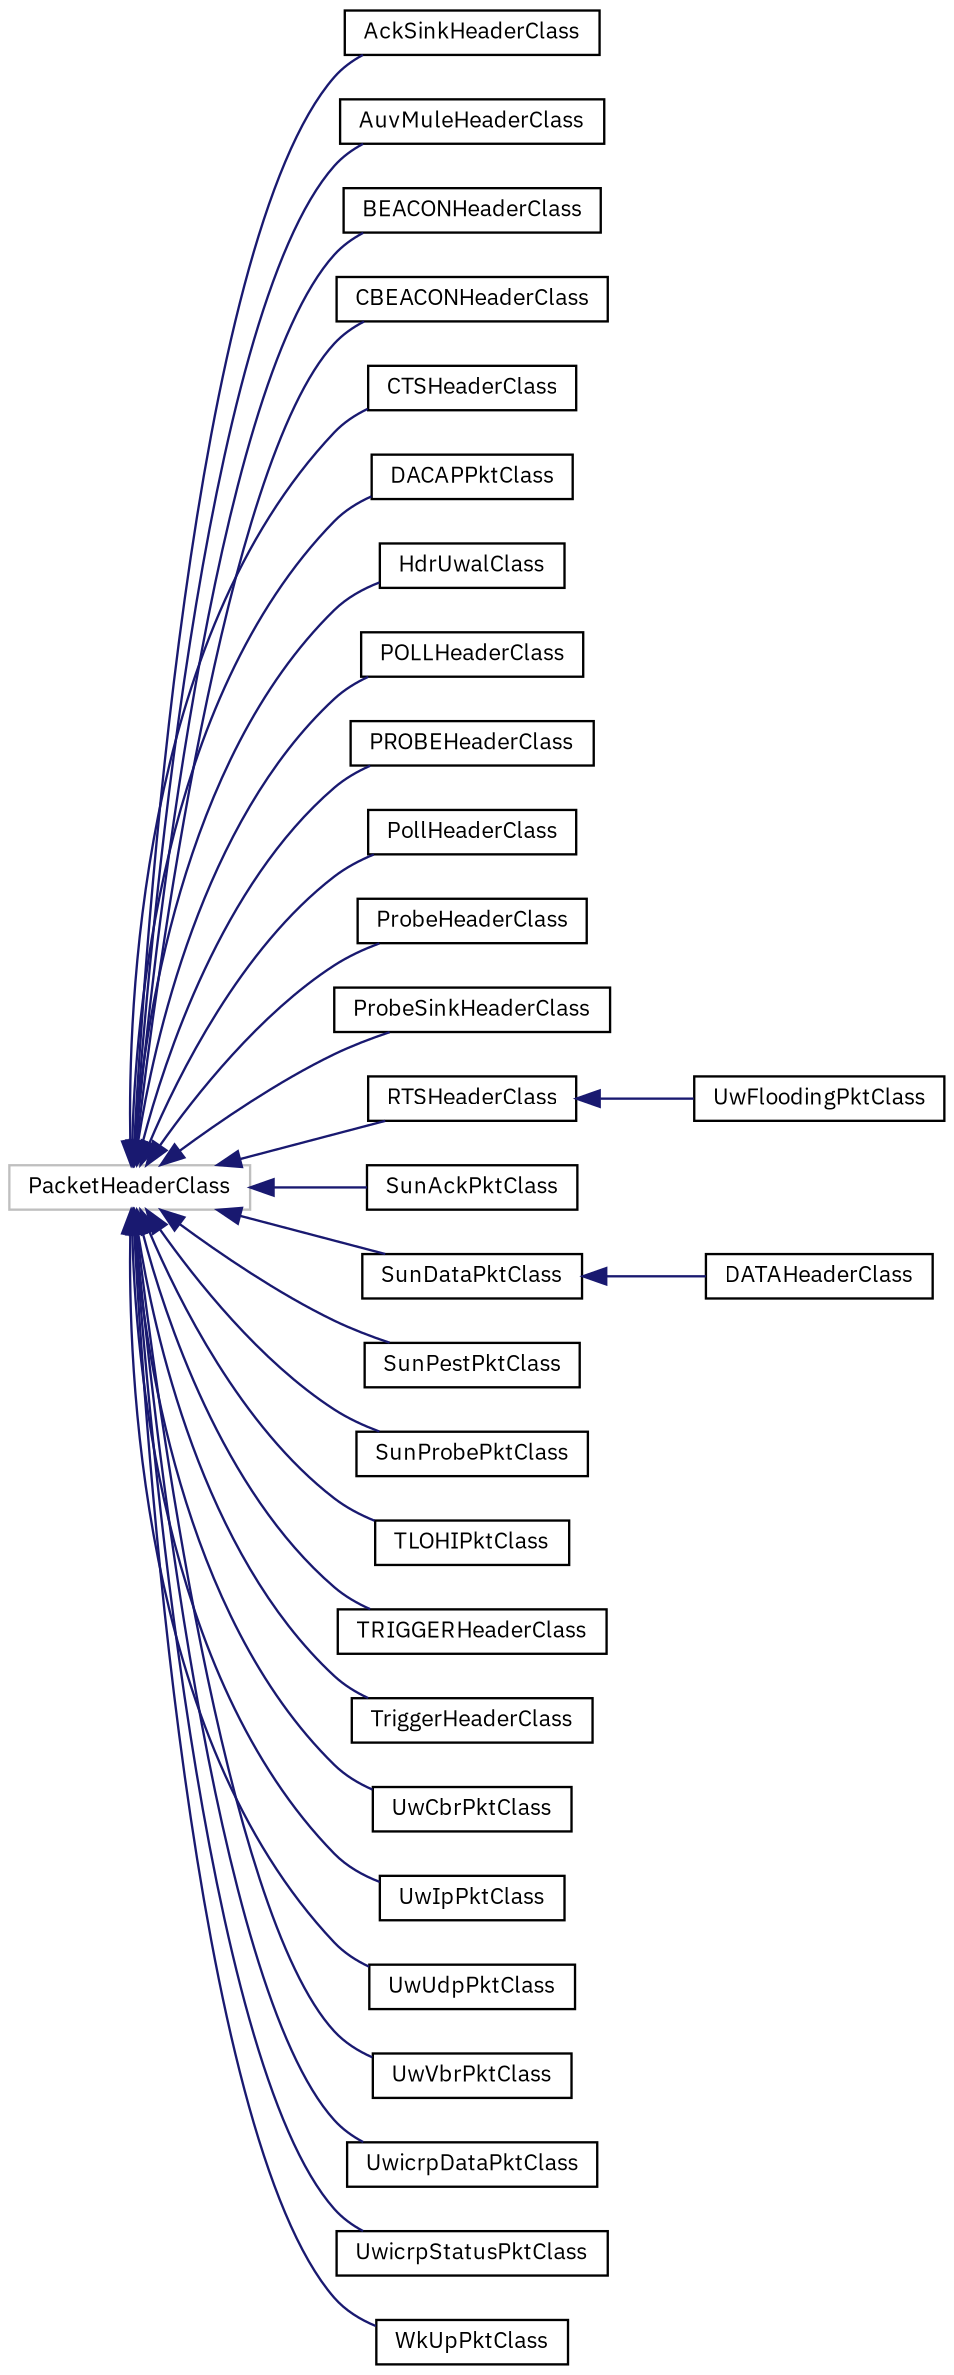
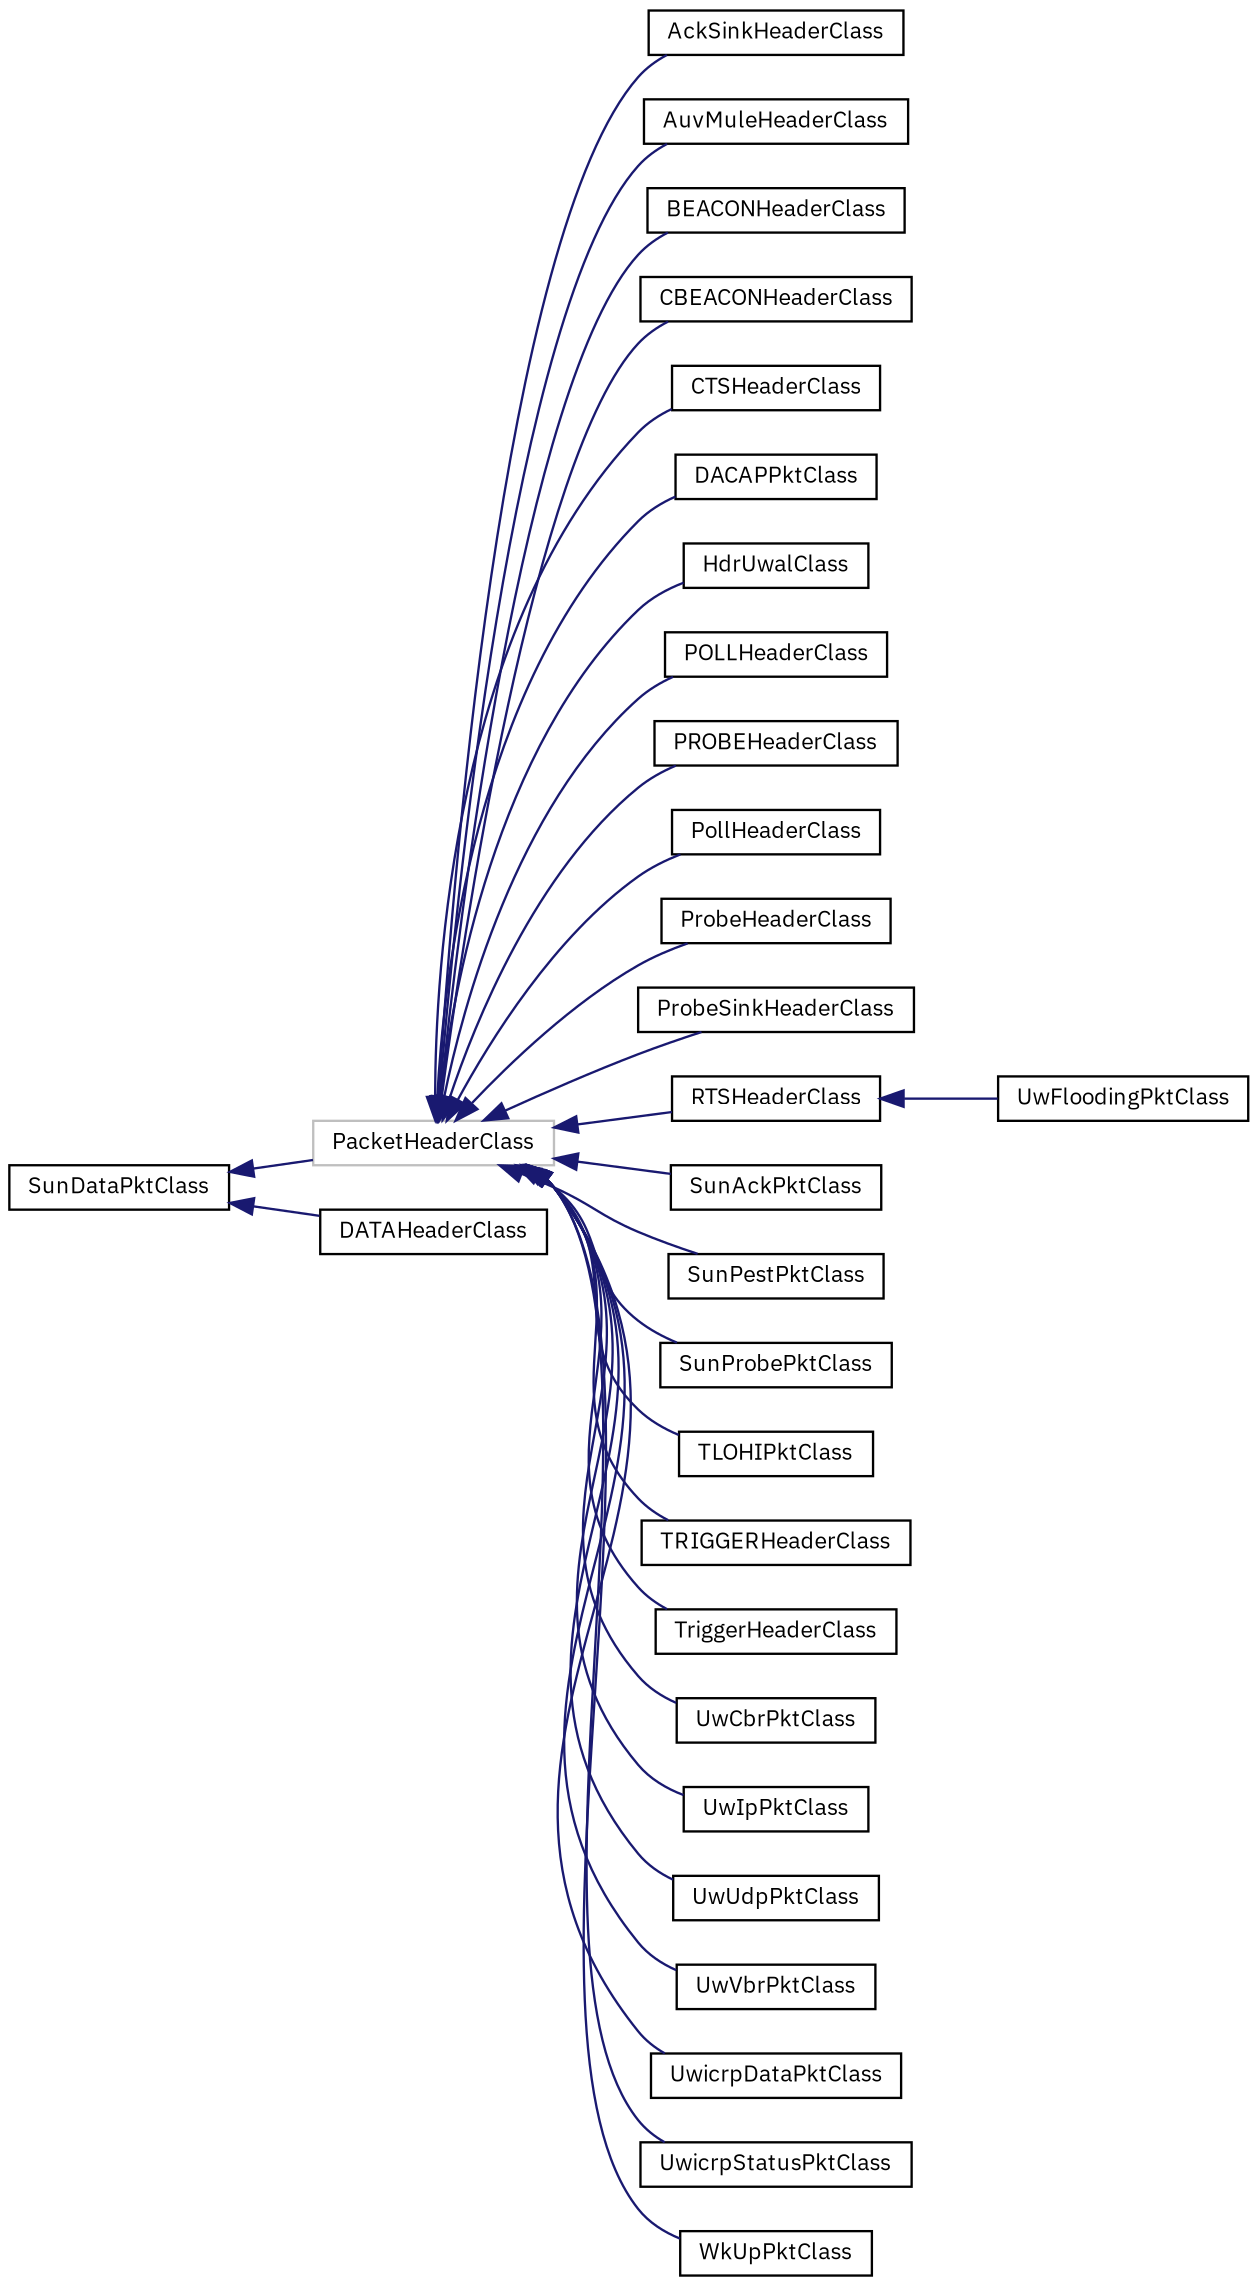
  digraph {
    fontname="IBM Plex Sans"
    rankdir=LR
    node [color=black fillcolor=white fontname="IBM Plex Sans" fontsize=10 shape=record style=filled]
    edge [color=midnightblue dir=back fontname="IBM Plex Sans" fontsize=10 labelfontname=Helvetica labelfontsize=10 style=solid]
    n1 [color=grey75 height=0.2 label=PacketHeaderClass width=0.4]
    n2 [height=0.2 label=AckSinkHeaderClass width=0.4]
    n3 [height=0.2 label=AuvMuleHeaderClass width=0.4]
    n4 [height=0.2 label=BEACONHeaderClass width=0.4]
    n5 [height=0.2 label=CBEACONHeaderClass width=0.4]
    n6 [height=0.2 label=CTSHeaderClass width=0.4]
    n7 [height=0.2 label=DACAPPktClass width=0.4]
    n8 [height=0.2 label=HdrUwalClass width=0.4]
    n9 [height=0.2 label=POLLHeaderClass width=0.4]
    n10 [height=0.2 label=PROBEHeaderClass width=0.4]
    n11 [height=0.2 label=PollHeaderClass width=0.4]
    n12 [height=0.2 label=ProbeHeaderClass width=0.4]
    n13 [height=0.2 label=ProbeSinkHeaderClass width=0.4]
    n14 [height=0.2 label=RTSHeaderClass width=0.4]
    n15 [height=0.2 label=SunAckPktClass width=0.4]
    n16 [height=0.2 label=SunDataPktClass width=0.4]
    n17 [height=0.2 label=SunPestPktClass width=0.4]
    n18 [height=0.2 label=SunProbePktClass width=0.4]
    n19 [height=0.2 label=TLOHIPktClass width=0.4]
    n20 [height=0.2 label=TRIGGERHeaderClass width=0.4]
    n21 [height=0.2 label=TriggerHeaderClass width=0.4]
    n22 [height=0.2 label=UwCbrPktClass width=0.4]
    n23 [height=0.2 label=UwIpPktClass width=0.4]
    n24 [height=0.2 label=UwUdpPktClass width=0.4]
    n25 [height=0.2 label=UwVbrPktClass width=0.4]
    n26 [height=0.2 label=UwicrpDataPktClass width=0.4]
    n27 [height=0.2 label=UwicrpStatusPktClass width=0.4]
    n28 [height=0.2 label=WkUpPktClass width=0.4]
    n29 [height=0.2 label=DATAHeaderClass width=0.4]
    n30 [height=0.2 label=UwFloodingPktClass width=0.4]
    n1 -> n2
    n1 -> n3
    n1 -> n4
    n1 -> n5
    n1 -> n6
    n1 -> n7
    n1 -> n8
    n1 -> n9
    n1 -> n10
    n1 -> n11
    n1 -> n12
    n1 -> n13
    n1 -> n14
    n1 -> n15
-   n1 -> n16
+   n16 -> n1
    n1 -> n17
    n1 -> n18
    n1 -> n19
    n1 -> n20
    n1 -> n21
    n1 -> n22
    n1 -> n23
    n1 -> n24
    n1 -> n25
    n1 -> n26
    n1 -> n27
    n1 -> n28
    n14 -> n30
    n16 -> n29
  }
